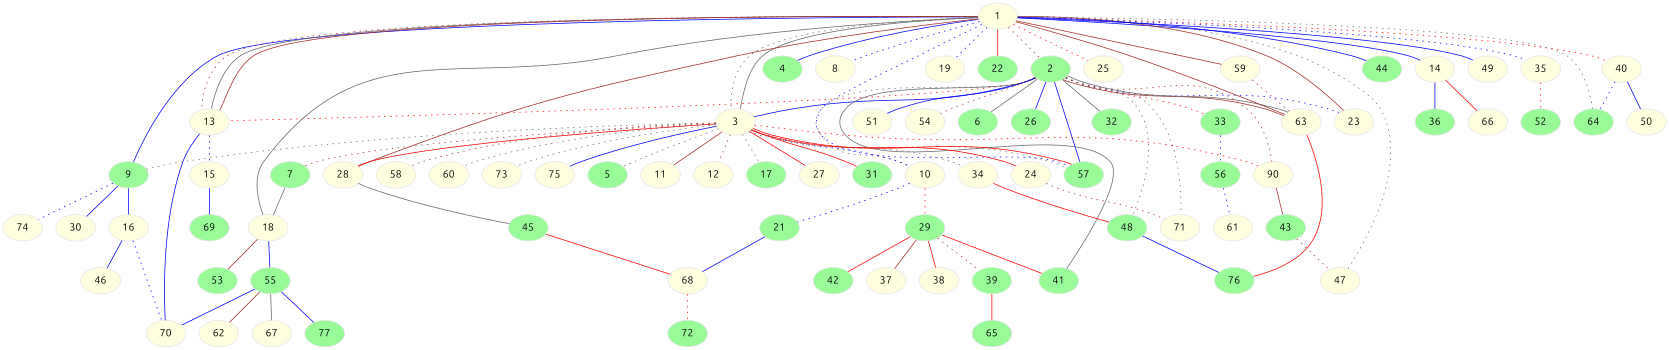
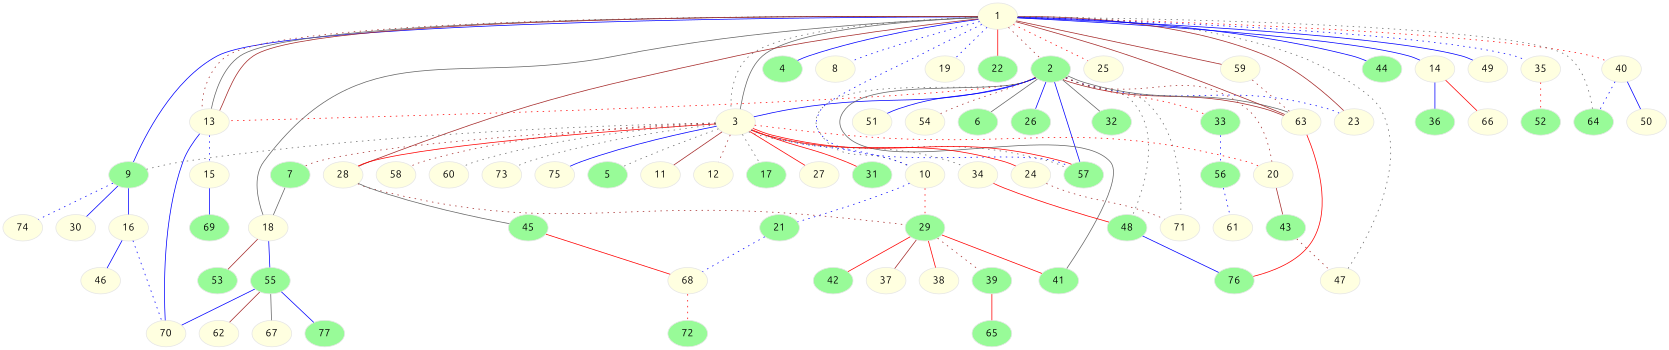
  graph {
    fontname=Ubuntu
    node [color=gray90 fillcolor=lightyellow fontname=Ubuntu style=filled]
    edge [color=blue fontname=Ubuntu style=solid]
    2 [fillcolor=palegreen]
    1
    3
    4 [fillcolor=palegreen]
    8
    9 [fillcolor=palegreen]
    13
    14
    18
    19
    22 [fillcolor=palegreen]
    23
    25
    28
    35
    40
    44 [fillcolor=palegreen]
    47
    49
    57 [fillcolor=palegreen]
    59
    63
    64 [fillcolor=palegreen]
    6 [fillcolor=palegreen]
    10
-   20 [label=90]
+   20
    26 [fillcolor=palegreen]
    32 [fillcolor=palegreen]
    33 [fillcolor=palegreen]
    41 [fillcolor=palegreen]
    48 [fillcolor=palegreen]
    51
    54
    71
    5 [fillcolor=palegreen]
    7 [fillcolor=palegreen]
    11
    12
    17 [fillcolor=palegreen]
    24
    27
    31 [fillcolor=palegreen]
    34
    58
    60
    73
    75
    16
    30
    74
    15
    70
    36 [fillcolor=palegreen]
    66
    53 [fillcolor=palegreen]
    55 [fillcolor=palegreen]
    29 [fillcolor=palegreen]
    45 [fillcolor=palegreen]
    52 [fillcolor=palegreen]
    50
    76 [fillcolor=palegreen]
    21 [fillcolor=palegreen]
    43 [fillcolor=palegreen]
    56 [fillcolor=palegreen]
    46
    68
    37
    38
    39 [fillcolor=palegreen]
    42 [fillcolor=palegreen]
    69 [fillcolor=palegreen]
    62
    67
    77 [fillcolor=palegreen]
    72 [fillcolor=palegreen]
    65 [fillcolor=palegreen]
    61
    2 -- 3
    2 -- 13 [color=red style=dotted]
    2 -- 23 [style=dotted]
    2 -- 57
    2 -- 63 [color=brown]
    2 -- 63 [color=gray40]
    2 -- 6 [color=gray40]
    2 -- 10 [color=gray40 style=dotted]
    2 -- 20 [color=brown style=dotted]
    2 -- 26
    2 -- 32 [color=gray40]
    2 -- 33 [color=red style=dotted]
    2 -- 41 [color=gray40]
    2 -- 48 [color=gray40 style=dotted]
    2 -- 51
    2 -- 54 [color=brown style=dotted]
    2 -- 71 [color=gray40 style=dotted]
    1 -- 2 [color=brown style=dotted]
    1 -- 3 [color=gray40 style=dotted]
    1 -- 3 [color=gray40]
    1 -- 4
    1 -- 8 [style=dotted]
    1 -- 9
    1 -- 13 [color=brown style=dotted]
    1 -- 13 [color=gray40]
    1 -- 13 [color=brown]
    1 -- 14
    1 -- 18 [color=gray40]
    1 -- 19 [style=dotted]
    1 -- 22 [color=red]
    1 -- 23 [color=brown]
    1 -- 25 [color=red style=dotted]
    1 -- 28 [color=brown]
    1 -- 35 [style=dotted]
    1 -- 40 [color=red style=dotted]
    1 -- 44
    1 -- 47 [color=gray40 style=dotted]
    1 -- 49
    1 -- 57 [style=dotted]
    1 -- 59 [color=brown]
    1 -- 63 [color=brown]
    1 -- 64 [color=gray40 style=dotted]
    3 -- 9 [color=gray40 style=dotted]
    3 -- 28 [color=red]
    3 -- 57 [color=gray40 style=dotted]
    3 -- 57 [color=red]
    3 -- 10 [style=dotted]
    3 -- 20 [color=red style=dotted]
    3 -- 5 [color=gray40 style=dotted]
    3 -- 7 [color=brown style=dotted]
    3 -- 11 [color=brown]
    3 -- 12 [color=brown style=dotted]
    3 -- 17 [color=gray40 style=dotted]
    3 -- 24 [color=red]
    3 -- 27 [color=red]
    3 -- 31 [color=red]
    3 -- 34 [color=gray40 style=dotted]
    3 -- 58 [color=brown style=dotted]
    3 -- 60 [color=gray40 style=dotted]
    3 -- 73 [color=gray40 style=dotted]
    3 -- 75
    9 -- 16
    9 -- 30
    9 -- 74 [style=dotted]
    13 -- 15 [style=dotted]
    13 -- 70
    14 -- 36
    14 -- 66 [color=red]
    18 -- 53 [color=brown]
    18 -- 55
+   28 -- 29 [color=brown style=dotted]
    28 -- 45 [color=gray40]
    35 -- 52 [color=red style=dotted]
    40 -- 64 [style=dotted]
    40 -- 50
    59 -- 63 [color=brown style=dotted]
    63 -- 76 [color=red]
    10 -- 29 [color=red style=dotted]
    10 -- 21 [style=dotted]
    20 -- 43 [color=brown]
    33 -- 56 [style=dotted]
    48 -- 76
    7 -- 18 [color=gray40]
    24 -- 71 [color=brown style=dotted]
    34 -- 48 [color=red]
    16 -- 70 [style=dotted]
    16 -- 46
    15 -- 69
    55 -- 70
    55 -- 62 [color=brown]
    55 -- 67 [color=gray40]
    55 -- 77
    29 -- 41 [color=red]
    29 -- 37 [color=brown]
    29 -- 38 [color=red]
    29 -- 39 [color=brown style=dotted]
    29 -- 42 [color=red]
    45 -- 68 [color=red]
-   21 -- 68
+   21 -- 68 [style=dotted]
    43 -- 47 [color=brown style=dotted]
    56 -- 61 [style=dotted]
    68 -- 72 [color=red style=dotted]
    39 -- 65 [color=red]
  }
